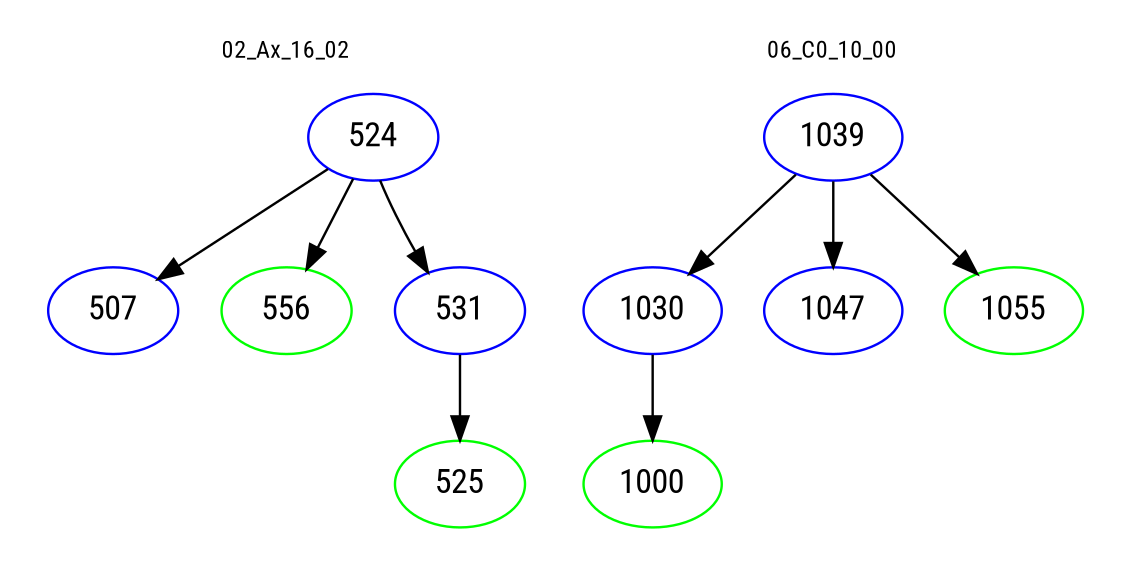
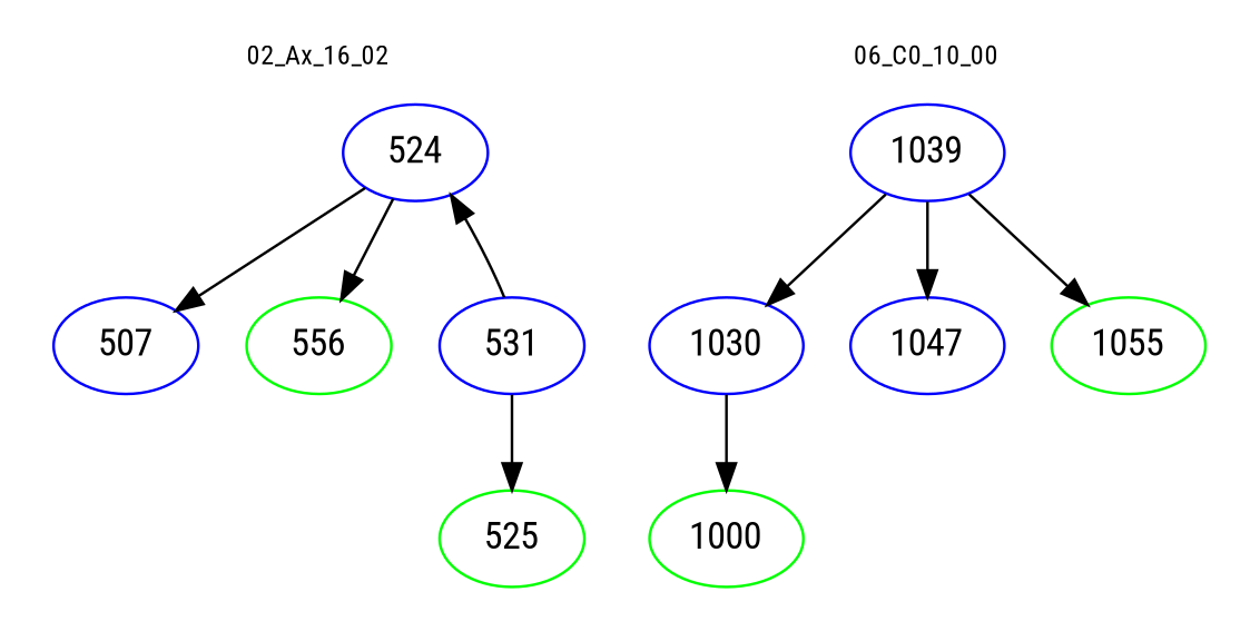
  digraph {
    fontname="Roboto Condensed"
    node [color=blue fontname="Roboto Condensed"]
    edge [color=black fontname="Roboto Condensed"]
    n1 [label=524]
    n2 [label=507]
    n3 [color=green label=556]
    n4 [label=531]
    n5 [color=green label=525]
    n6 [label=1039]
    n7 [label=1030]
    n8 [label=1047]
    n9 [color=green label=1055]
    n10 [color=green label=1000]
    subgraph cluster_1 {
      color=white
      fontsize=10
      label="02_Ax_16_02"
      n1
      n2
      n3
      n4
      n5
    }
    subgraph cluster_2 {
      color=white
      fontsize=10
      label="06_C0_10_00"
      n6
      n7
      n8
      n9
      n10
    }
    n1 -> n2
    n1 -> n3
-   n1 -> n4
+   n4 -> n1
    n4 -> n5
    n6 -> n7
    n6 -> n8
    n6 -> n9
    n7 -> n10
  }
